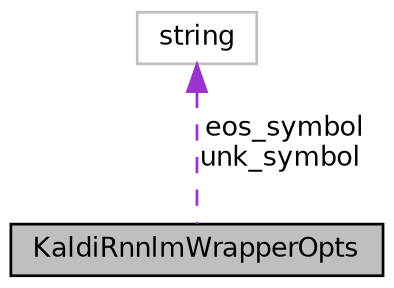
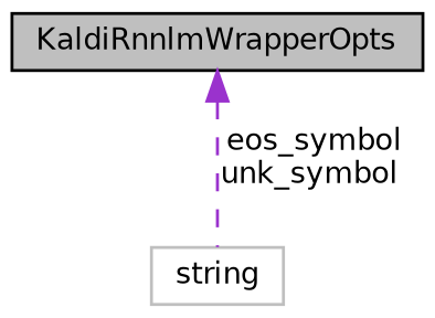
  digraph {
    node [fontname=Helvetica fontsize=10 shape=record style=filled]
    n1 [color=black fillcolor=grey75 fontcolor=black height=0.2 label=KaldiRnnlmWrapperOpts width=0.4]
    n2 [color=grey75 fillcolor=white height=0.2 label=string width=0.4]
-   n2 -> n1 [color=darkorchid3 dir=back fontname=Helvetica fontsize=10 label=" eos_symbol\nunk_symbol" labelfontname=Helvetica labelfontsize=10 style=dashed]
+   n1 -> n2 [color=darkorchid3 dir=back fontname=Helvetica fontsize=10 label=" eos_symbol\nunk_symbol" labelfontname=Helvetica labelfontsize=10 style=dashed]
  }
